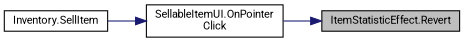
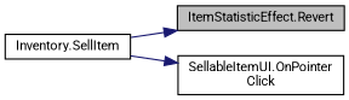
  digraph {
    fontname=Roboto
    rankdir=RL
    node [color=black fontname=Roboto fontsize=10 shape=record]
    edge [color=midnightblue dir=back fontname=Roboto fontsize=10 labelfontname=Helvetica labelfontsize=10 style=solid]
    n1 [fillcolor=grey75 fontcolor=black height=0.2 label="ItemStatisticEffect.Revert" style=filled width=0.4]
    n2 [height=0.2 label="Inventory.SellItem" width=0.4]
    n3 [height=0.2 label="SellableItemUI.OnPointer\lClick" width=0.4]
-   n1 -> n3
+   n1 -> n2
    n3 -> n2
  }
